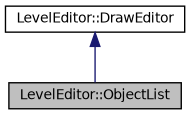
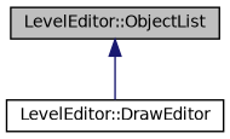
  digraph {
    rankdir=TB
    node [color=black fontname=Helvetica fontsize=10 shape=record style=filled]
    n1 [fillcolor=grey75 fontcolor=black height=0.2 label="LevelEditor::ObjectList" width=0.4]
    n2 [fillcolor=white height=0.2 label="LevelEditor::DrawEditor" width=0.4]
-   n2 -> n1 [color=midnightblue dir=back fontname=Helvetica fontsize=10 labelfontname=Helvetica labelfontsize=10 style=solid]
+   n1 -> n2 [color=midnightblue dir=back fontname=Helvetica fontsize=10 labelfontname=Helvetica labelfontsize=10 style=solid]
  }
